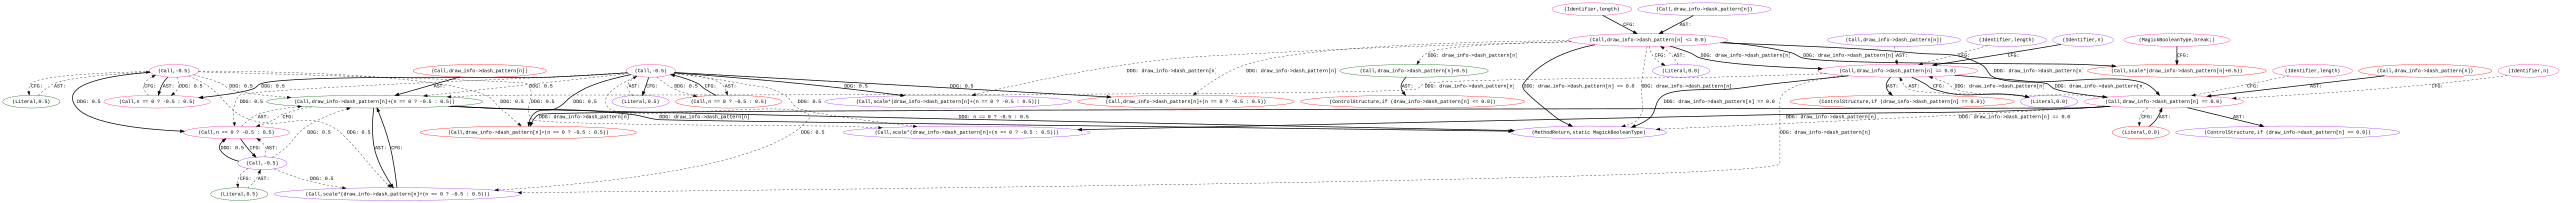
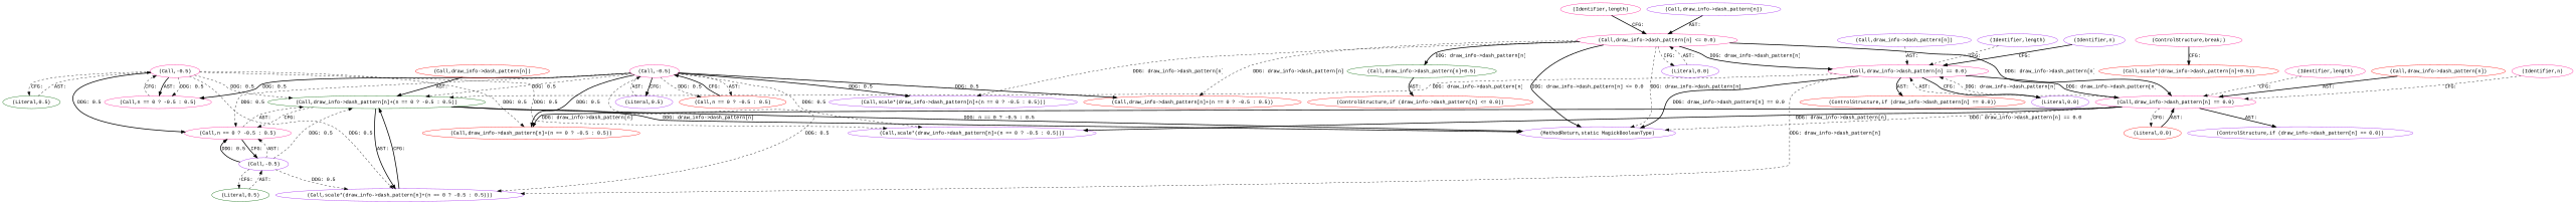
  digraph {
    fontname="Liberation Mono"
    node [color=purple fontname="Liberation Mono"]
    edge [fontname="Liberation Mono" style=dashed]
    n1 [color=darkgreen label="(Call,draw_info->dash_pattern[n]+(n == 0 ? -0.5 : 0.5))"]
    n2 [label="(MethodReturn,static MagickBooleanType)"]
    n3 [label="(Call,scale*(draw_info->dash_pattern[n]+(n == 0 ? -0.5 : 0.5)))"]
    n4 [color=deeppink label="(Call,n == 0 ? -0.5 : 0.5)"]
    n5 [label="(Call,-0.5)"]
    n6 [color=deeppink label="(Call,draw_info->dash_pattern[n] == 0.0)"]
    n7 [color=deeppink label="(Call,draw_info->dash_pattern[n] == 0.0)"]
    n8 [color=red label="(ControlStructure,if (draw_info->dash_pattern[n] == 0.0))"]
    n9 [label="(Literal,0.0)"]
    n10 [color=red label="(Literal,0.0)"]
    n11 [label="(Call,scale*(draw_info->dash_pattern[n]+(n == 0 ? -0.5 : 0.5)))"]
    n12 [color=red label="(Call,draw_info->dash_pattern[n]+(n == 0 ? -0.5 : 0.5))"]
    n13 [label="(ControlStructure,if (draw_info->dash_pattern[n] == 0.0))"]
    n14 [color=deeppink label="(Call,draw_info->dash_pattern[n] <= 0.0)"]
    n15 [label="(Call,scale*(draw_info->dash_pattern[n]+(n == 0 ? -0.5 : 0.5)))"]
    n16 [color=red label="(Call,draw_info->dash_pattern[n]+(n == 0 ? -0.5 : 0.5))"]
    n17 [label="(Literal,0.0)"]
    n18 [color=darkgreen label="(Call,draw_info->dash_pattern[n]+0.5)"]
    n19 [color=red label="(Call,scale*(draw_info->dash_pattern[n]+0.5))"]
    n20 [color=red label="(ControlStructure,if (draw_info->dash_pattern[n] <= 0.0))"]
    n21 [color=darkgreen label="(Literal,0.5)"]
    n22 [color=deeppink label="(Call,-0.5)"]
    n23 [color=deeppink label="(Call,n == 0 ? -0.5 : 0.5)"]
    n24 [color=darkgreen label="(Literal,0.5)"]
    n25 [color=deeppink label="(Call,-0.5)"]
    n26 [label="(Literal,0.5)"]
    n27 [color=red label="(Call,n == 0 ? -0.5 : 0.5)"]
    n28 [color=red label="(Call,draw_info->dash_pattern[n])"]
    n29 [color=deeppink label="(Identifier,length)"]
-   n30 [color=deeppink label="(MagickBooleanType,break;)"]
+   n30 [color=deeppink label="(ControlStructure,break;)"]
    n31 [label="(Call,draw_info->dash_pattern[n])"]
    n32 [color=red label="(Call,draw_info->dash_pattern[n])"]
    n33 [color=deeppink label="(Identifier,n)"]
    n34 [color=deeppink label="(Identifier,length)"]
    n35 [label="(Identifier,length)"]
    n36 [label="(Identifier,n)"]
    n37 [label="(Call,draw_info->dash_pattern[n])"]
    n1 -> n2 [label="DDG: n == 0 ? -0.5 : 0.5" style=bold]
    n1 -> n2 [label="DDG: draw_info->dash_pattern[n]" style=bold]
    n1 -> n3 [label="AST: " style=bold]
    n1 -> n4 [label="CFG: "]
    n3 -> n1 [label="CFG: " style=bold]
    n4 -> n1 [label="AST: "]
    n4 -> n5 [label="CFG: " style=bold]
    n5 -> n1 [label="DDG: 0.5"]
    n5 -> n3 [label="DDG: 0.5"]
    n5 -> n4 [label="AST: "]
    n5 -> n4 [label="DDG: 0.5" style=bold]
    n5 -> n21 [label="CFG: "]
    n6 -> n1 [label="DDG: draw_info->dash_pattern[n]"]
    n6 -> n2 [label="DDG: draw_info->dash_pattern[n] == 0.0" style=bold]
    n6 -> n3 [label="DDG: draw_info->dash_pattern[n]"]
    n6 -> n7 [label="DDG: draw_info->dash_pattern[n]" style=bold]
    n6 -> n8 [label="AST: " style=bold]
    n6 -> n9 [label="CFG: " style=bold]
    n7 -> n2 [label="DDG: draw_info->dash_pattern[n] == 0.0"]
    n7 -> n6 [label="DDG: draw_info->dash_pattern[n]"]
    n7 -> n10 [label="CFG: "]
    n7 -> n11 [label="DDG: draw_info->dash_pattern[n]" style=bold]
    n7 -> n12 [label="DDG: draw_info->dash_pattern[n]" style=bold]
    n7 -> n13 [label="AST: " style=bold]
    n9 -> n6 [label="AST: "]
    n10 -> n7 [label="AST: " style=bold]
    n14 -> n2 [label="DDG: draw_info->dash_pattern[n] <= 0.0" style=bold]
    n14 -> n2 [label="DDG: draw_info->dash_pattern[n]"]
    n14 -> n6 [label="DDG: draw_info->dash_pattern[n]" style=bold]
    n14 -> n7 [label="DDG: draw_info->dash_pattern[n]" style=bold]
    n14 -> n15 [label="DDG: draw_info->dash_pattern[n]"]
    n14 -> n16 [label="DDG: draw_info->dash_pattern[n]"]
    n14 -> n17 [label="CFG: "]
-   n14 -> n18 [label="DDG: draw_info->dash_pattern[n]"]
-   n14 -> n19 [label="DDG: draw_info->dash_pattern[n]" style=bold]
+   n14 -> n18 [label="DDG: draw_info->dash_pattern[n]" style=bold]
    n17 -> n14 [label="AST: "]
    n18 -> n20 [label="AST: " style=bold]
    n21 -> n5 [label="AST: "]
    n22 -> n1 [label="DDG: 0.5"]
    n22 -> n3 [label="DDG: 0.5"]
    n22 -> n4 [label="DDG: 0.5" style=bold]
    n22 -> n11 [label="DDG: 0.5"]
    n22 -> n12 [label="DDG: 0.5"]
    n22 -> n23 [label="AST: " style=bold]
    n22 -> n23 [label="DDG: 0.5"]
    n22 -> n24 [label="CFG: "]
    n23 -> n22 [label="CFG: "]
    n24 -> n22 [label="AST: "]
    n25 -> n1 [label="DDG: 0.5"]
    n25 -> n3 [label="DDG: 0.5"]
    n25 -> n4 [label="DDG: 0.5"]
    n25 -> n11 [label="DDG: 0.5"]
    n25 -> n12 [label="DDG: 0.5" style=bold]
    n25 -> n15 [label="DDG: 0.5" style=bold]
    n25 -> n16 [label="DDG: 0.5" style=bold]
    n25 -> n23 [label="DDG: 0.5" style=bold]
    n25 -> n26 [label="CFG: " style=bold]
    n25 -> n27 [label="AST: "]
    n25 -> n27 [label="DDG: 0.5"]
    n26 -> n25 [label="AST: "]
    n27 -> n25 [label="CFG: " style=bold]
    n28 -> n1 [label="AST: " style=bold]
    n29 -> n14 [label="CFG: " style=bold]
    n30 -> n19 [label="CFG: " style=bold]
    n31 -> n6 [label="AST: "]
    n32 -> n7 [label="AST: " style=bold]
    n33 -> n7 [label="CFG: "]
    n34 -> n7 [label="CFG: "]
    n35 -> n6 [label="CFG: "]
    n36 -> n6 [label="CFG: " style=bold]
    n37 -> n14 [label="AST: " style=bold]
  }
